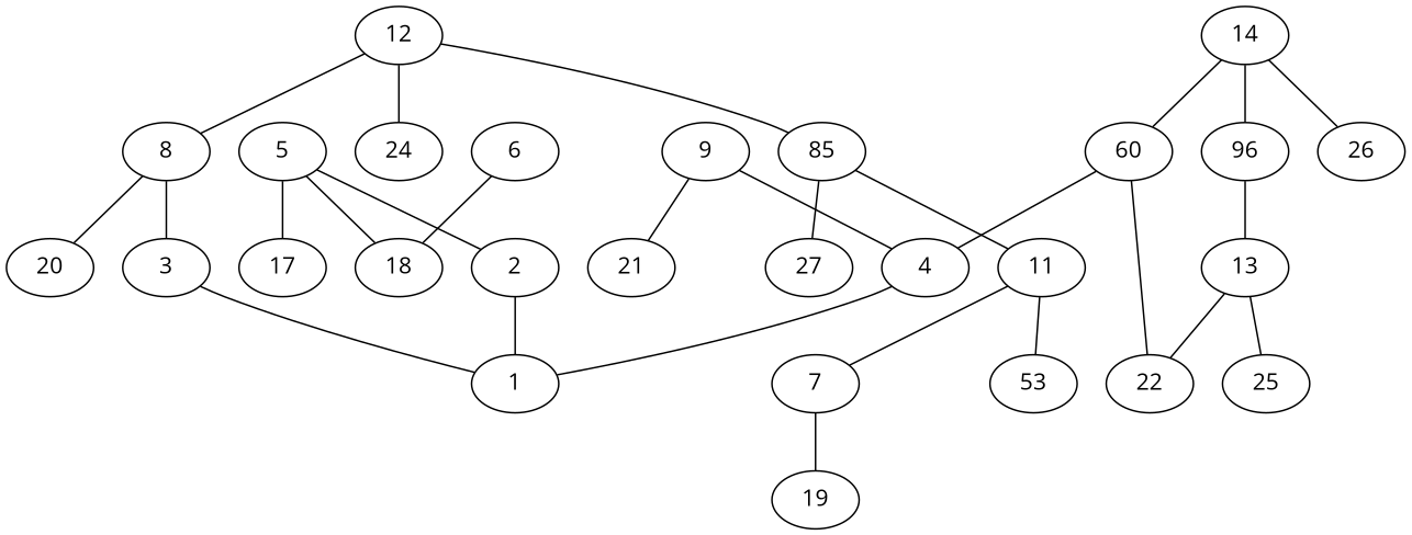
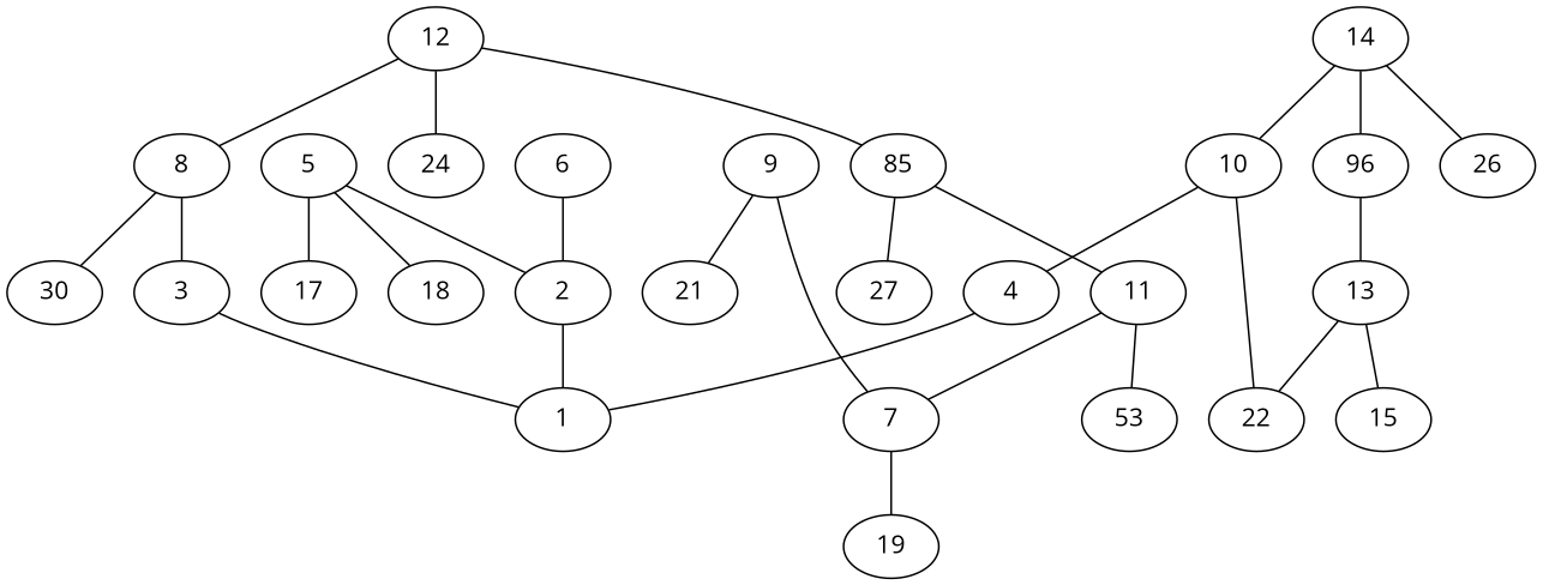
  graph {
    fontname="Open Sans"
    node [chem=C fontname="Open Sans"]
    edge [fontname="Open Sans" valence=1]
    1 [chem=N]
    2
    3
    4
    5 [chem=N]
    17 [chem=H]
    18 [chem=H]
    6 [chem=O]
    19 [chem=H]
    7
    8
-   20 [chem=H]
+   20 [chem=H label=30]
    9
    21 [chem=H]
-   10 [label=60]
+   10
    22 [chem=H]
    11
    n18 [chem=H label=53]
    12
    n20 [label=85]
    24 [chem=H]
    27 [chem=H]
    13
-   25 [chem=H]
+   25 [chem=H label=15]
    14
    n26 [label=96]
    26 [chem=H]
    2 -- 1
    3 -- 1
    4 -- 1
    5 -- 2
    5 -- 17
    5 -- 18
-   6 -- 18 [valence=2]
+   6 -- 2 [valence=2]
    7 -- 19
    8 -- 3
    8 -- 20
-   9 -- 4 [valence=2]
+   9 -- 7 [valence=2]
    9 -- 21
    10 -- 4
    10 -- 22
    11 -- 7
    11 -- n18
    12 -- 8 [valence=2]
    12 -- n20
    12 -- 24
    n20 -- 11 [valence=2]
    n20 -- 27
    13 -- 22
    13 -- 25
    14 -- 10 [valence=2]
    14 -- n26
    14 -- 26
    n26 -- 13 [valence=2]
  }
